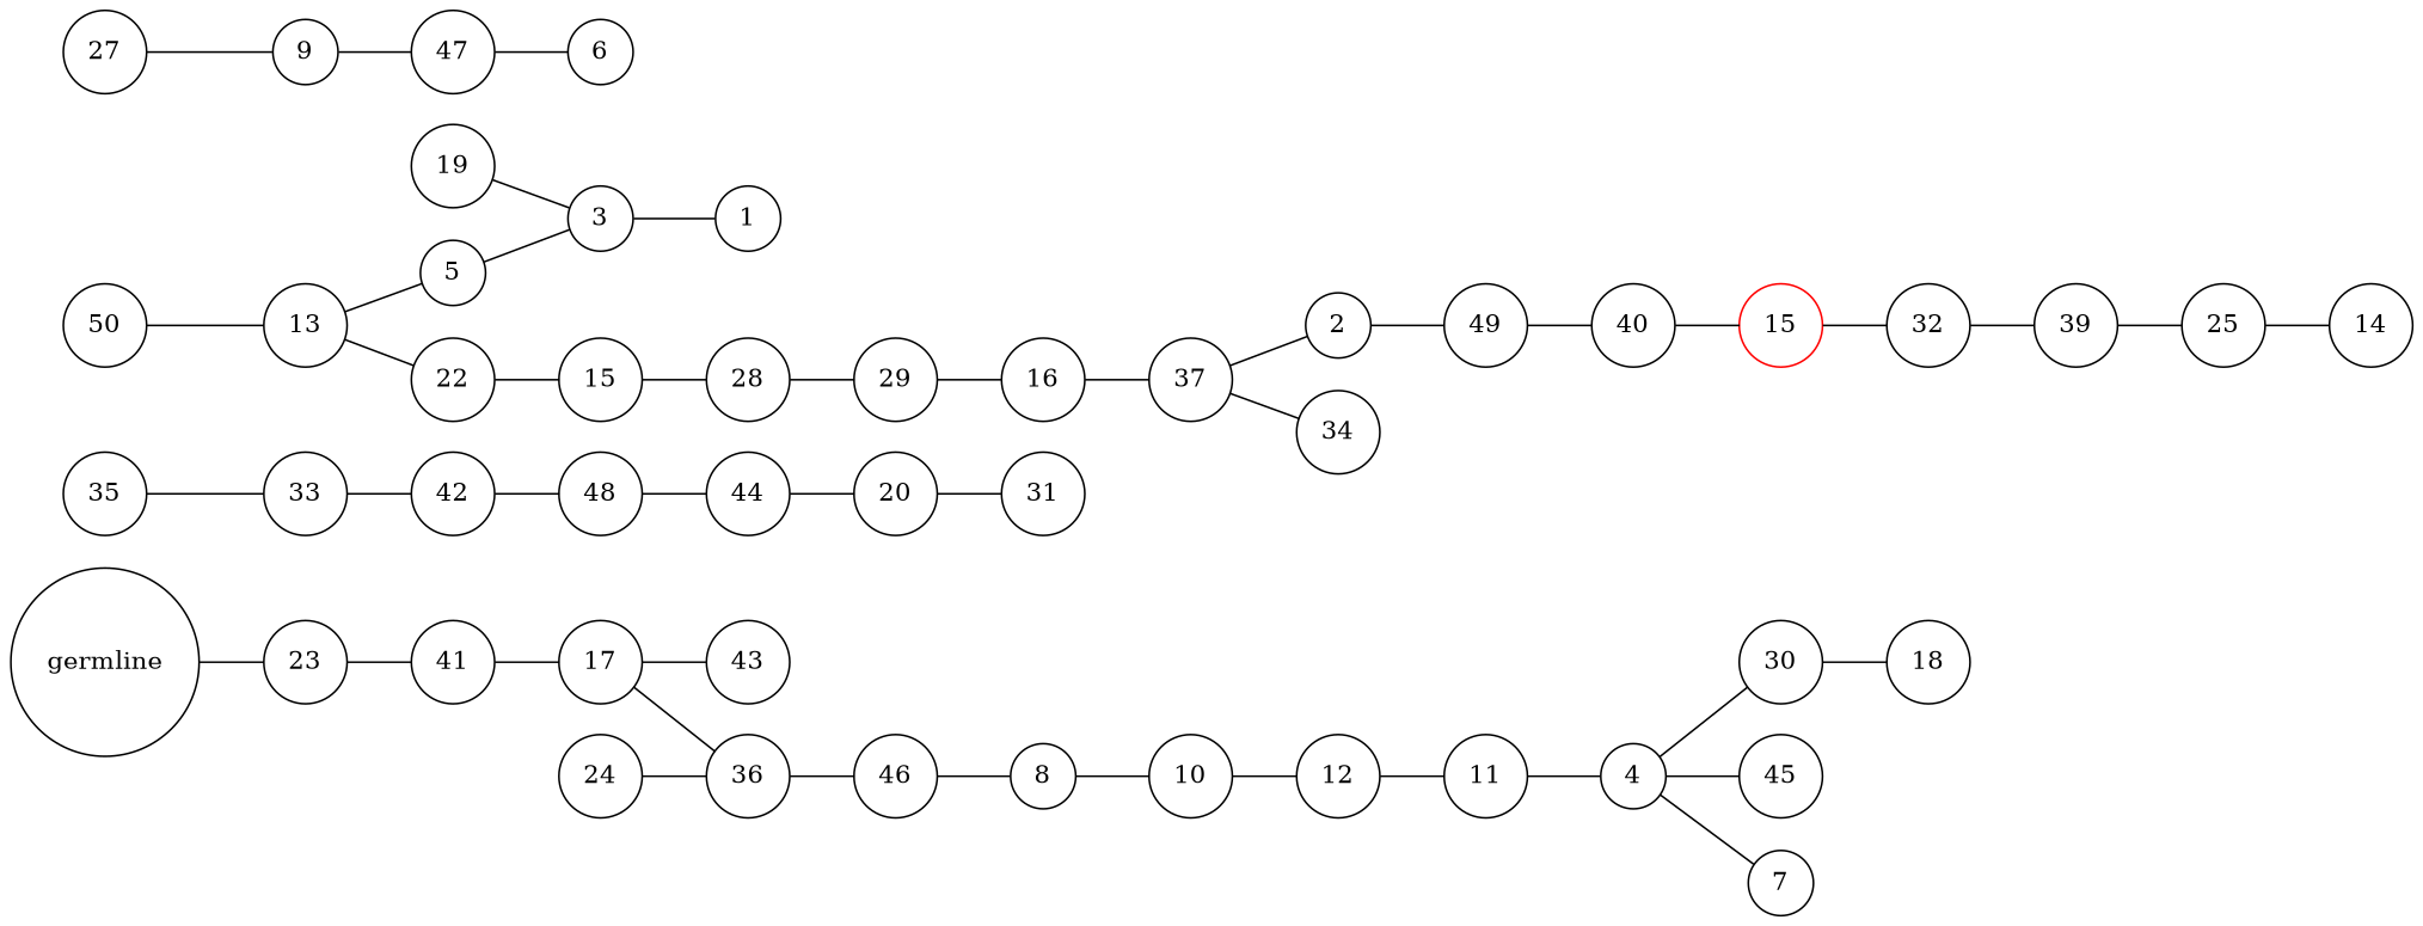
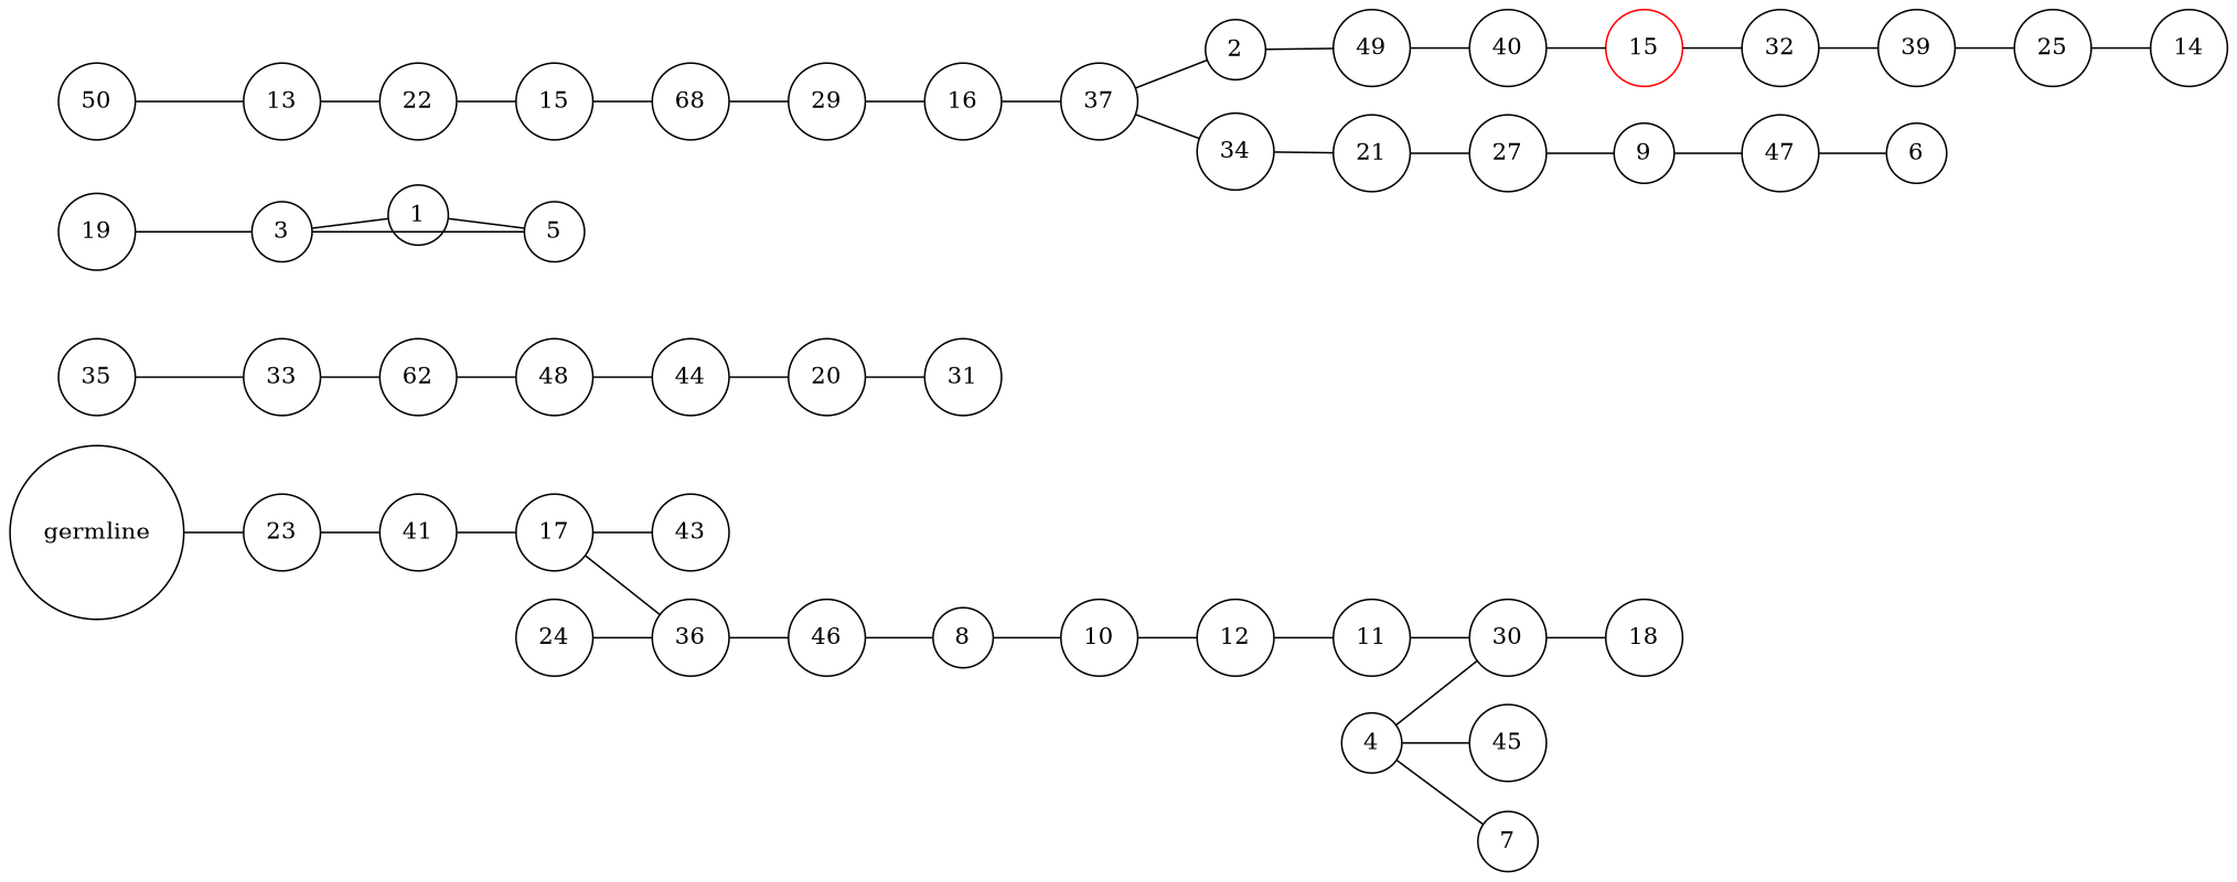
  graph {
    rankdir=LR
    splines=line
    node [shape=circle]
    n1 [label=germline]
    n2 [label=23]
    n3 [label=41]
    n4 [label=17]
    n5 [label=43]
    n6 [label=36]
    n7 [label=24]
    n8 [label=35]
    n9 [label=33]
-   n10 [label=42]
+   n10 [label=62]
    n11 [label=48]
    n12 [label=44]
    n13 [label=20]
    n14 [label=31]
    n15 [label=30]
    n16 [label=18]
    n17 [label=19]
    n18 [label=3]
    n19 [label=1]
    n20 [label=5]
    n21 [label=50]
    n22 [label=13]
    n23 [label=22]
    n24 [label=15]
-   n25 [label=28]
+   n25 [label=68]
    n26 [label=29]
    n27 [label=16]
    n28 [label=37]
    n29 [label=2]
    n30 [label=34]
    n31 [label=49]
+   n32 [label=21]
    n33 [label=40]
    n34 [color=red label=15]
    n35 [label=32]
    n36 [label=39]
    n37 [label=25]
    n38 [label=14]
    n39 [label=27]
    n40 [label=9]
    n41 [label=47]
    n42 [label=6]
    n43 [label=46]
    n44 [label=8]
    n45 [label=10]
    n46 [label=12]
    n47 [label=11]
    n48 [label=4]
    n49 [label=45]
    n50 [label=7]
    n1 -- n2
    n2 -- n3
    n3 -- n4
    n4 -- n5
    n4 -- n6
    n6 -- n43
    n7 -- n6
    n8 -- n9
    n9 -- n10
    n10 -- n11
    n11 -- n12
    n12 -- n13
    n13 -- n14
    n15 -- n16
    n17 -- n18
    n18 -- n19
-   n22 -- n20
+   n19 -- n20
    n20 -- n18
    n21 -- n22
    n22 -- n23
    n23 -- n24
    n24 -- n25
    n25 -- n26
    n26 -- n27
    n27 -- n28
    n28 -- n29
    n28 -- n30
    n29 -- n31
+   n30 -- n32
    n31 -- n33
+   n32 -- n39
    n33 -- n34
    n34 -- n35
    n35 -- n36
    n36 -- n37
    n37 -- n38
    n39 -- n40
    n40 -- n41
    n41 -- n42
    n43 -- n44
    n44 -- n45
    n45 -- n46
    n46 -- n47
-   n47 -- n48
+   n47 -- n15
    n48 -- n15
    n48 -- n49
    n48 -- n50
  }
